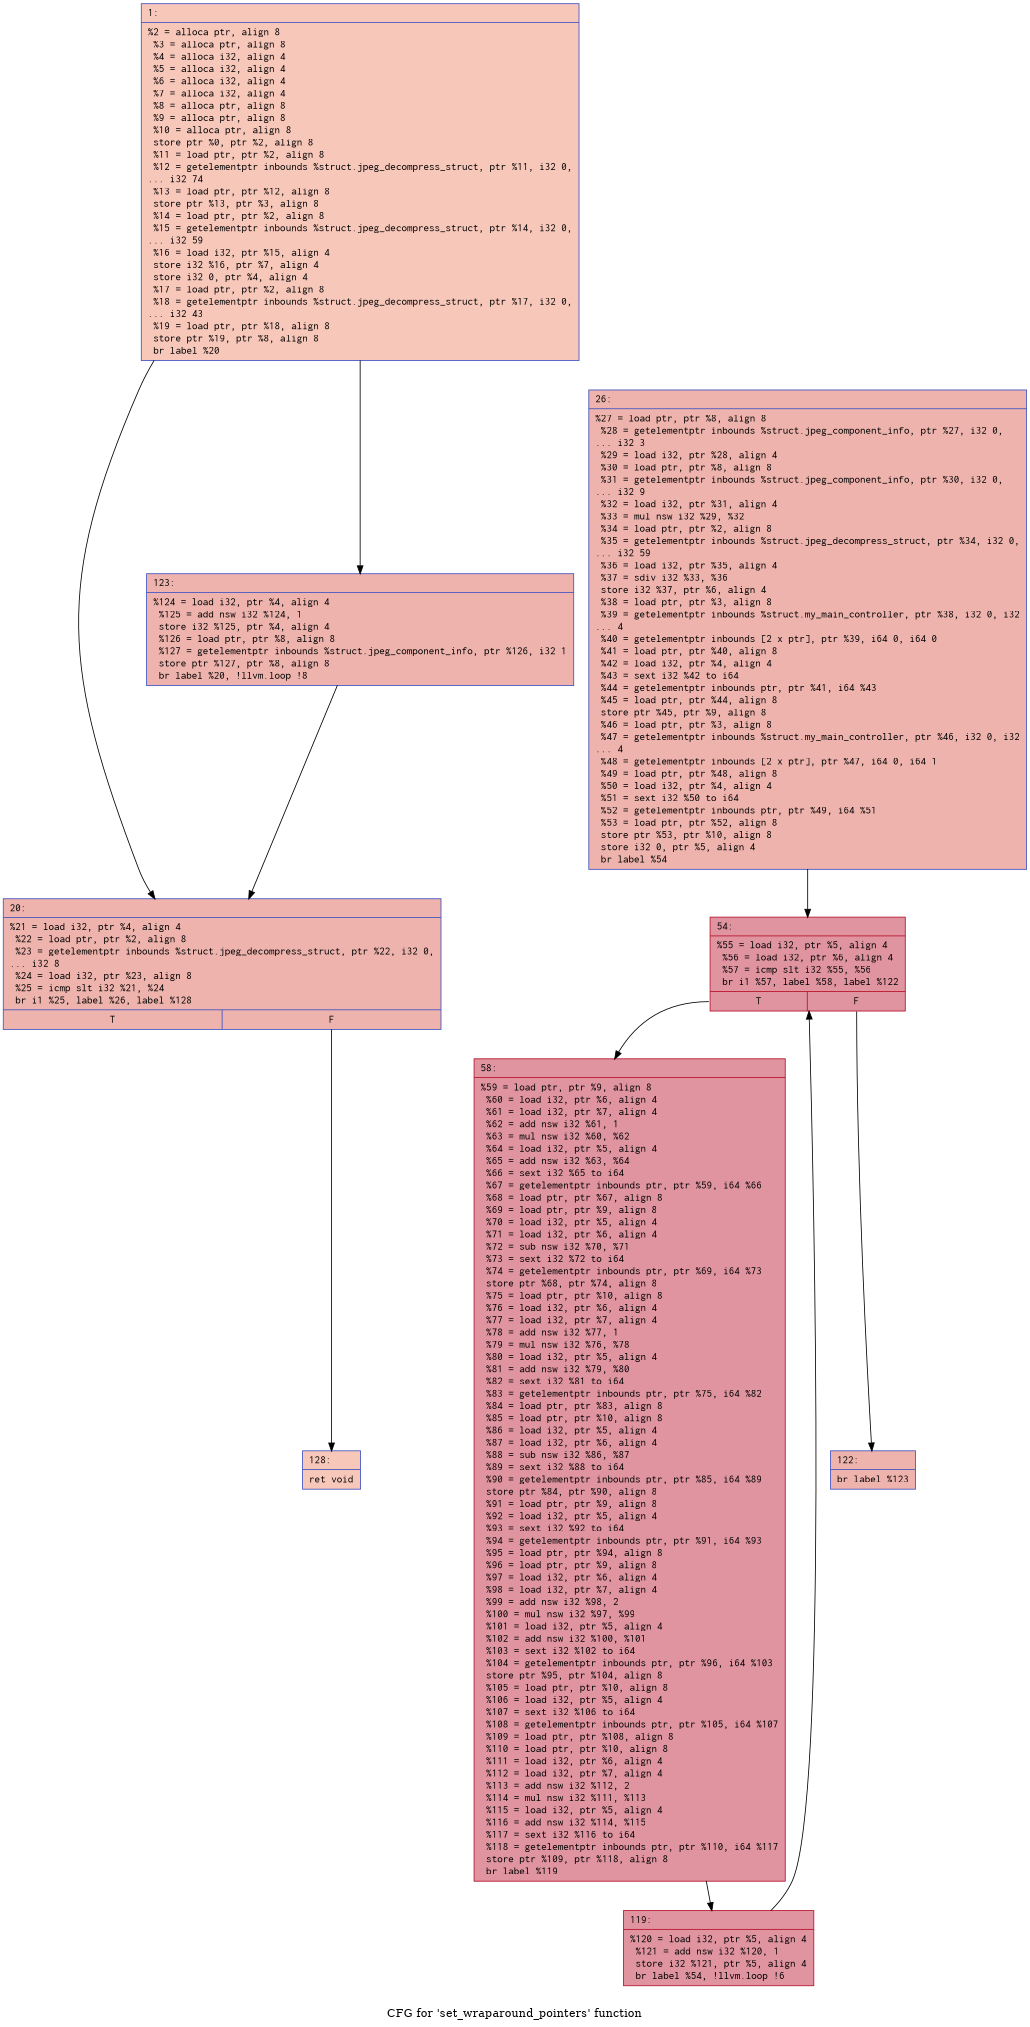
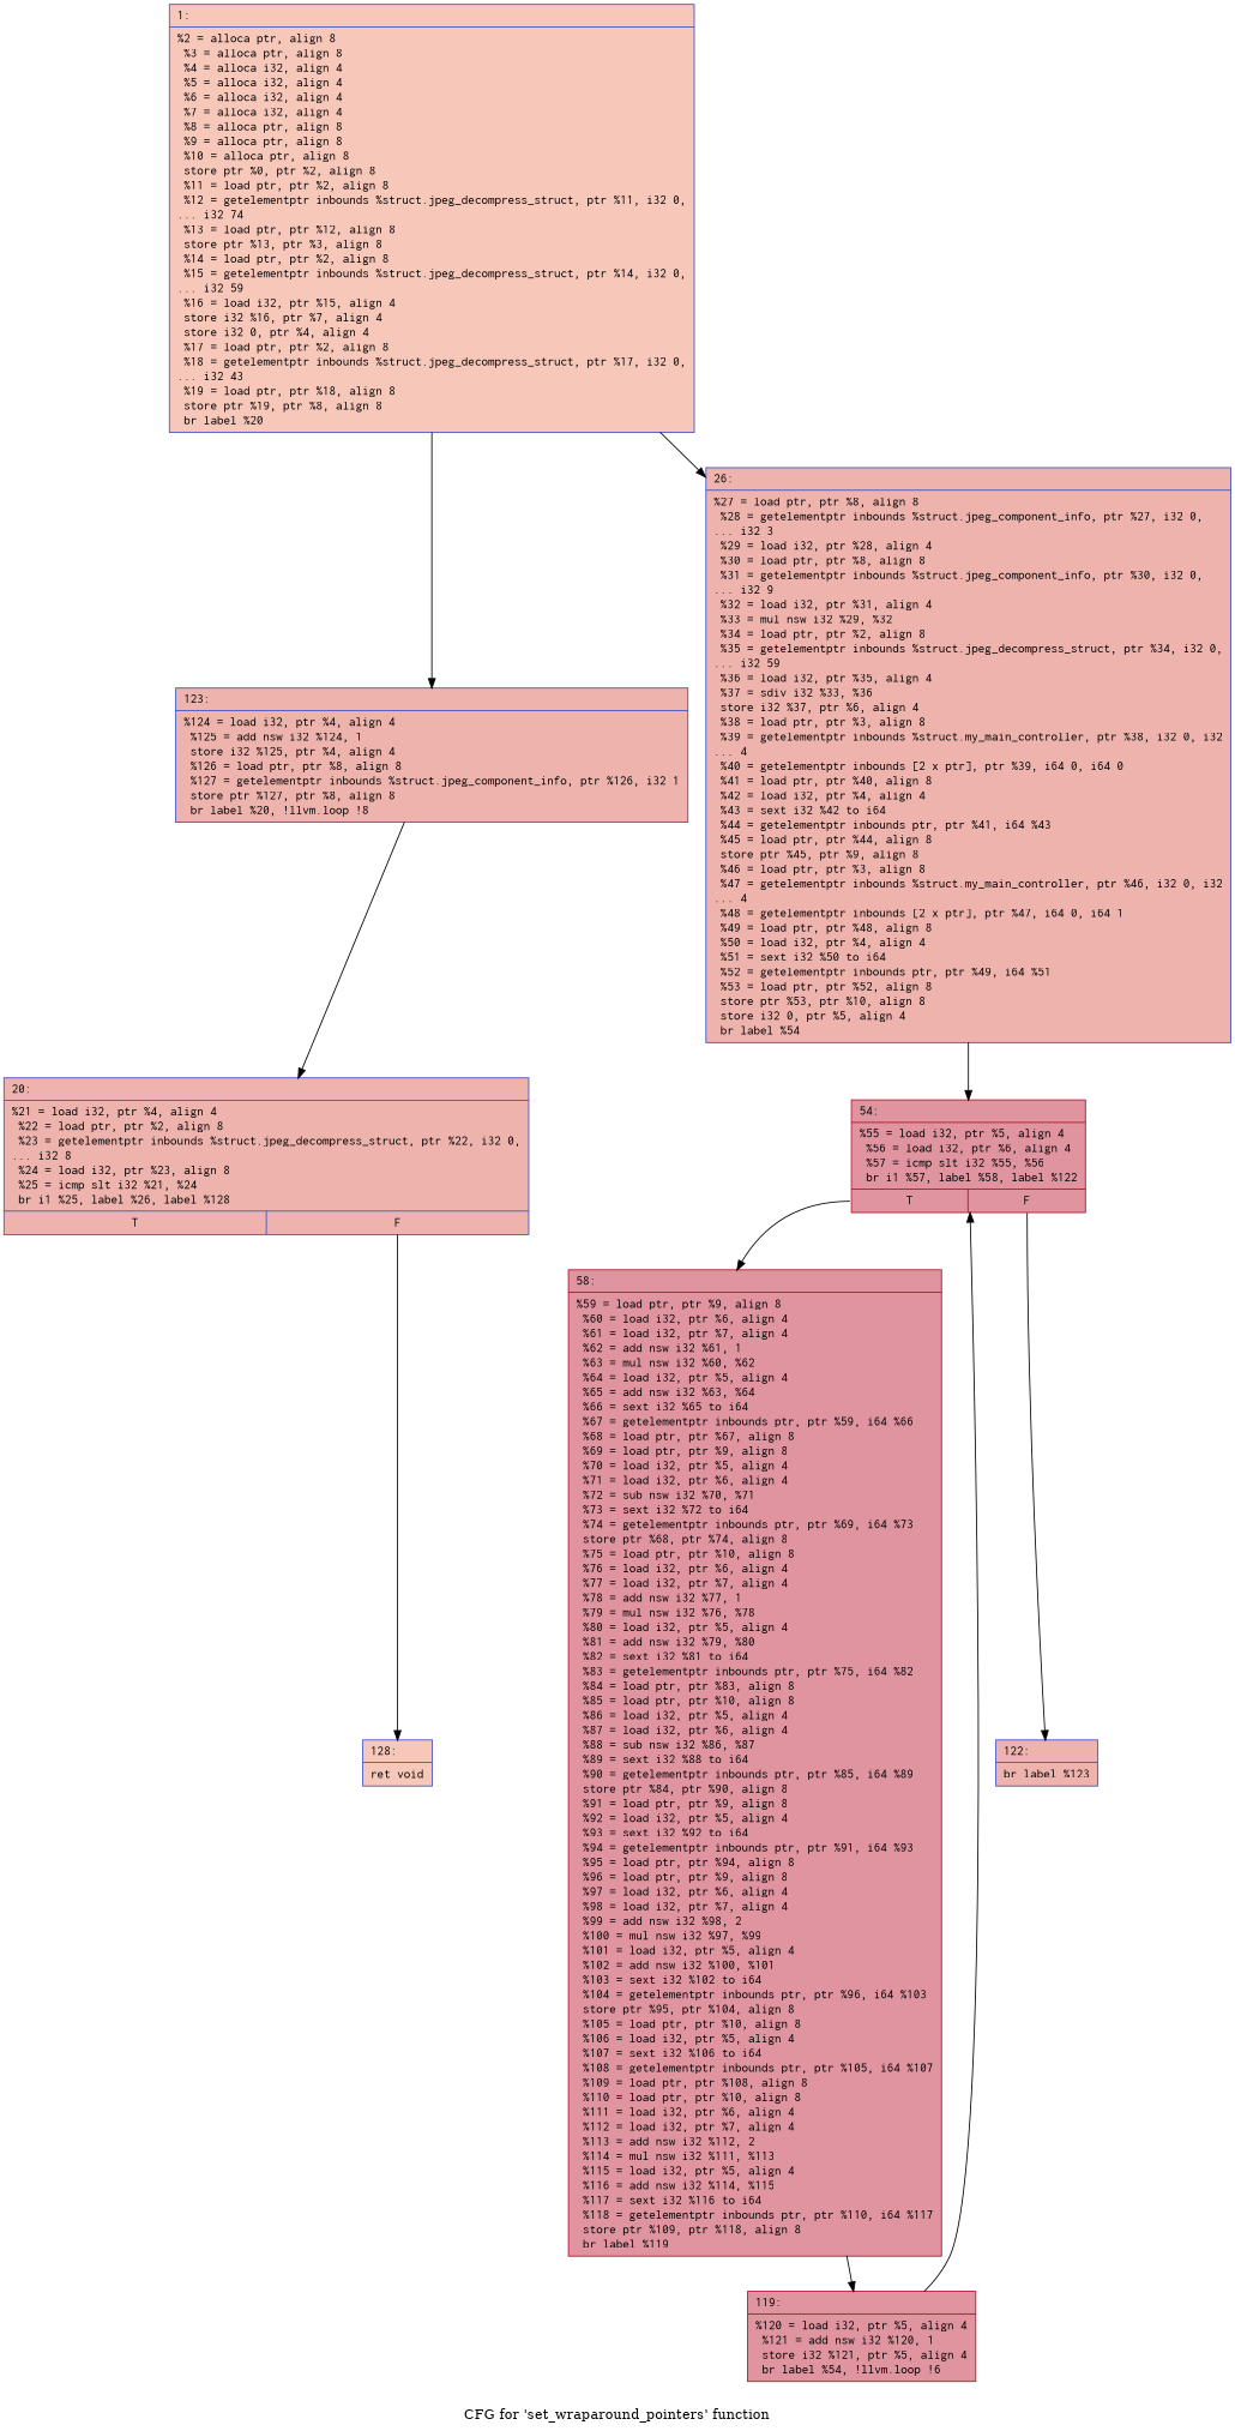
  digraph {
    label="CFG for 'set_wraparound_pointers' function"
    node [color="#3d50c3ff" fillcolor="#d6524470" fontname=Courier shape=record style=filled]
    n1 [fillcolor="#ec7f6370" label="{1:\l|  %2 = alloca ptr, align 8\l  %3 = alloca ptr, align 8\l  %4 = alloca i32, align 4\l  %5 = alloca i32, align 4\l  %6 = alloca i32, align 4\l  %7 = alloca i32, align 4\l  %8 = alloca ptr, align 8\l  %9 = alloca ptr, align 8\l  %10 = alloca ptr, align 8\l  store ptr %0, ptr %2, align 8\l  %11 = load ptr, ptr %2, align 8\l  %12 = getelementptr inbounds %struct.jpeg_decompress_struct, ptr %11, i32 0,\l... i32 74\l  %13 = load ptr, ptr %12, align 8\l  store ptr %13, ptr %3, align 8\l  %14 = load ptr, ptr %2, align 8\l  %15 = getelementptr inbounds %struct.jpeg_decompress_struct, ptr %14, i32 0,\l... i32 59\l  %16 = load i32, ptr %15, align 4\l  store i32 %16, ptr %7, align 4\l  store i32 0, ptr %4, align 4\l  %17 = load ptr, ptr %2, align 8\l  %18 = getelementptr inbounds %struct.jpeg_decompress_struct, ptr %17, i32 0,\l... i32 43\l  %19 = load ptr, ptr %18, align 8\l  store ptr %19, ptr %8, align 8\l  br label %20\l}"]
    n2 [label="{20:\l|  %21 = load i32, ptr %4, align 4\l  %22 = load ptr, ptr %2, align 8\l  %23 = getelementptr inbounds %struct.jpeg_decompress_struct, ptr %22, i32 0,\l... i32 8\l  %24 = load i32, ptr %23, align 8\l  %25 = icmp slt i32 %21, %24\l  br i1 %25, label %26, label %128\l|{<s0>T|<s1>F}}"]
    n3 [label="{123:\l|  %124 = load i32, ptr %4, align 4\l  %125 = add nsw i32 %124, 1\l  store i32 %125, ptr %4, align 4\l  %126 = load ptr, ptr %8, align 8\l  %127 = getelementptr inbounds %struct.jpeg_component_info, ptr %126, i32 1\l  store ptr %127, ptr %8, align 8\l  br label %20, !llvm.loop !8\l}"]
    n4 [fillcolor="#ec7f6370" label="{128:\l|  ret void\l}"]
    n5 [label="{26:\l|  %27 = load ptr, ptr %8, align 8\l  %28 = getelementptr inbounds %struct.jpeg_component_info, ptr %27, i32 0,\l... i32 3\l  %29 = load i32, ptr %28, align 4\l  %30 = load ptr, ptr %8, align 8\l  %31 = getelementptr inbounds %struct.jpeg_component_info, ptr %30, i32 0,\l... i32 9\l  %32 = load i32, ptr %31, align 4\l  %33 = mul nsw i32 %29, %32\l  %34 = load ptr, ptr %2, align 8\l  %35 = getelementptr inbounds %struct.jpeg_decompress_struct, ptr %34, i32 0,\l... i32 59\l  %36 = load i32, ptr %35, align 4\l  %37 = sdiv i32 %33, %36\l  store i32 %37, ptr %6, align 4\l  %38 = load ptr, ptr %3, align 8\l  %39 = getelementptr inbounds %struct.my_main_controller, ptr %38, i32 0, i32\l... 4\l  %40 = getelementptr inbounds [2 x ptr], ptr %39, i64 0, i64 0\l  %41 = load ptr, ptr %40, align 8\l  %42 = load i32, ptr %4, align 4\l  %43 = sext i32 %42 to i64\l  %44 = getelementptr inbounds ptr, ptr %41, i64 %43\l  %45 = load ptr, ptr %44, align 8\l  store ptr %45, ptr %9, align 8\l  %46 = load ptr, ptr %3, align 8\l  %47 = getelementptr inbounds %struct.my_main_controller, ptr %46, i32 0, i32\l... 4\l  %48 = getelementptr inbounds [2 x ptr], ptr %47, i64 0, i64 1\l  %49 = load ptr, ptr %48, align 8\l  %50 = load i32, ptr %4, align 4\l  %51 = sext i32 %50 to i64\l  %52 = getelementptr inbounds ptr, ptr %49, i64 %51\l  %53 = load ptr, ptr %52, align 8\l  store ptr %53, ptr %10, align 8\l  store i32 0, ptr %5, align 4\l  br label %54\l}"]
    n6 [color="#b70d28ff" fillcolor="#b70d2870" label="{54:\l|  %55 = load i32, ptr %5, align 4\l  %56 = load i32, ptr %6, align 4\l  %57 = icmp slt i32 %55, %56\l  br i1 %57, label %58, label %122\l|{<s0>T|<s1>F}}"]
    n7 [color="#b70d28ff" fillcolor="#b70d2870" label="{58:\l|  %59 = load ptr, ptr %9, align 8\l  %60 = load i32, ptr %6, align 4\l  %61 = load i32, ptr %7, align 4\l  %62 = add nsw i32 %61, 1\l  %63 = mul nsw i32 %60, %62\l  %64 = load i32, ptr %5, align 4\l  %65 = add nsw i32 %63, %64\l  %66 = sext i32 %65 to i64\l  %67 = getelementptr inbounds ptr, ptr %59, i64 %66\l  %68 = load ptr, ptr %67, align 8\l  %69 = load ptr, ptr %9, align 8\l  %70 = load i32, ptr %5, align 4\l  %71 = load i32, ptr %6, align 4\l  %72 = sub nsw i32 %70, %71\l  %73 = sext i32 %72 to i64\l  %74 = getelementptr inbounds ptr, ptr %69, i64 %73\l  store ptr %68, ptr %74, align 8\l  %75 = load ptr, ptr %10, align 8\l  %76 = load i32, ptr %6, align 4\l  %77 = load i32, ptr %7, align 4\l  %78 = add nsw i32 %77, 1\l  %79 = mul nsw i32 %76, %78\l  %80 = load i32, ptr %5, align 4\l  %81 = add nsw i32 %79, %80\l  %82 = sext i32 %81 to i64\l  %83 = getelementptr inbounds ptr, ptr %75, i64 %82\l  %84 = load ptr, ptr %83, align 8\l  %85 = load ptr, ptr %10, align 8\l  %86 = load i32, ptr %5, align 4\l  %87 = load i32, ptr %6, align 4\l  %88 = sub nsw i32 %86, %87\l  %89 = sext i32 %88 to i64\l  %90 = getelementptr inbounds ptr, ptr %85, i64 %89\l  store ptr %84, ptr %90, align 8\l  %91 = load ptr, ptr %9, align 8\l  %92 = load i32, ptr %5, align 4\l  %93 = sext i32 %92 to i64\l  %94 = getelementptr inbounds ptr, ptr %91, i64 %93\l  %95 = load ptr, ptr %94, align 8\l  %96 = load ptr, ptr %9, align 8\l  %97 = load i32, ptr %6, align 4\l  %98 = load i32, ptr %7, align 4\l  %99 = add nsw i32 %98, 2\l  %100 = mul nsw i32 %97, %99\l  %101 = load i32, ptr %5, align 4\l  %102 = add nsw i32 %100, %101\l  %103 = sext i32 %102 to i64\l  %104 = getelementptr inbounds ptr, ptr %96, i64 %103\l  store ptr %95, ptr %104, align 8\l  %105 = load ptr, ptr %10, align 8\l  %106 = load i32, ptr %5, align 4\l  %107 = sext i32 %106 to i64\l  %108 = getelementptr inbounds ptr, ptr %105, i64 %107\l  %109 = load ptr, ptr %108, align 8\l  %110 = load ptr, ptr %10, align 8\l  %111 = load i32, ptr %6, align 4\l  %112 = load i32, ptr %7, align 4\l  %113 = add nsw i32 %112, 2\l  %114 = mul nsw i32 %111, %113\l  %115 = load i32, ptr %5, align 4\l  %116 = add nsw i32 %114, %115\l  %117 = sext i32 %116 to i64\l  %118 = getelementptr inbounds ptr, ptr %110, i64 %117\l  store ptr %109, ptr %118, align 8\l  br label %119\l}"]
    n8 [label="{122:\l|  br label %123\l}"]
    n9 [color="#b70d28ff" fillcolor="#b70d2870" label="{119:\l|  %120 = load i32, ptr %5, align 4\l  %121 = add nsw i32 %120, 1\l  store i32 %121, ptr %5, align 4\l  br label %54, !llvm.loop !6\l}"]
-   n1 -> n2
+   n1 -> n5
    n1 -> n3
    n2 -> n4 [tailport=s1]
    n3 -> n2
    n5 -> n6
    n6 -> n7 [tailport=s0]
    n6 -> n8 [tailport=s1]
    n7 -> n9
    n9 -> n6
  }
